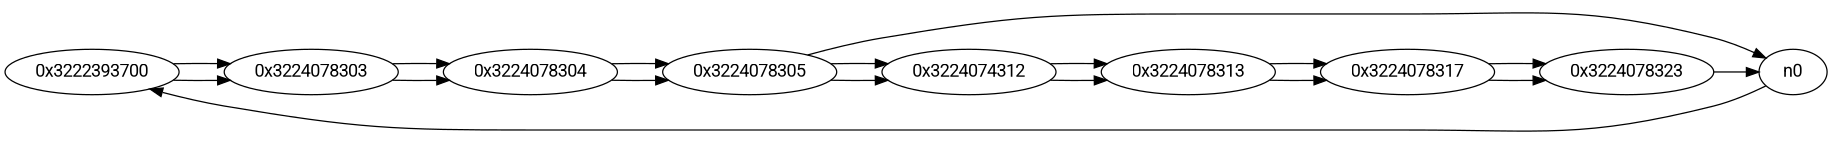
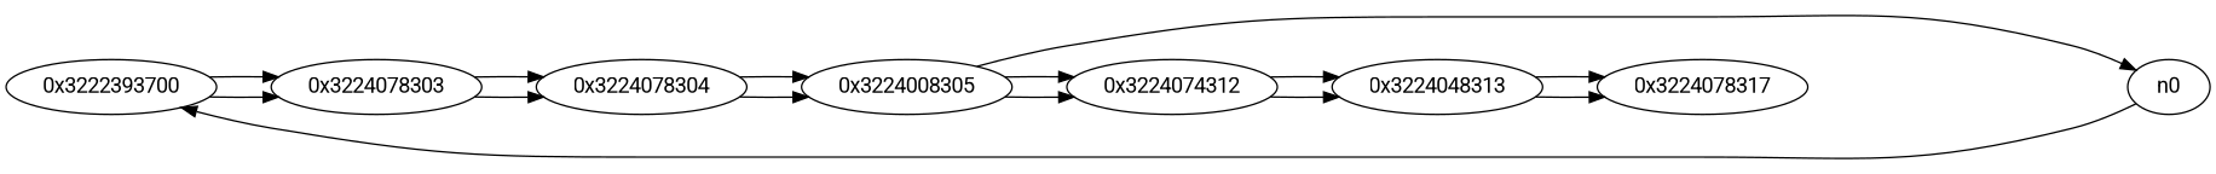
  digraph {
    fontname=Roboto
    rankdir=LR
    node [fontname=Roboto]
    edge [fontname=Roboto]
    n1 [label="0x3222393700"]
    n2 [label="0x3224078303"]
    n3 [label="0x3224078304"]
    n0
-   n4 [label="0x3224078305"]
+   n4 [label="0x3224008305"]
    n5 [label="0x3224074312"]
-   n6 [label="0x3224078313"]
+   n6 [label="0x3224048313"]
    n7 [label="0x3224078317"]
-   n8 [label="0x3224078323"]
    n1 -> n2
    n1 -> n2
    n2 -> n3
    n2 -> n3
    n3 -> n4
    n3 -> n4
    n0 -> n1
    n4 -> n0
    n4 -> n5
    n4 -> n5
    n5 -> n6
    n5 -> n6
    n6 -> n7
    n6 -> n7
-   n7 -> n8
-   n7 -> n8
-   n8 -> n0
  }
